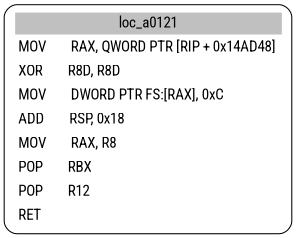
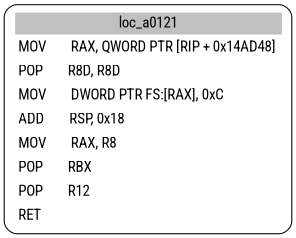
  digraph {
    fontname="Roboto Condensed"
-   n1 [fontname="Roboto Condensed" label=<<table border="0" cellborder="0" cellpadding="3"><tr><td align="center" colspan="2" bgcolor="grey">loc_a0121</td></tr><tr><td align="left">MOV        RAX, QWORD PTR [RIP + 0x14AD48]</td></tr><tr><td align="left">XOR        R8D, R8D</td></tr><tr><td align="left">MOV        DWORD PTR FS:[RAX], 0xC</td></tr><tr><td align="left">ADD        RSP, 0x18</td></tr><tr><td align="left">MOV        RAX, R8</td></tr><tr><td align="left">POP        RBX</td></tr><tr><td align="left">POP        R12</td></tr><tr><td align="left">RET        </td></tr></table>> shape=Mrecord]
+   n1 [fontname="Roboto Condensed" label=<<table border="0" cellborder="0" cellpadding="3"><tr><td align="center" colspan="2" bgcolor="grey">loc_a0121</td></tr><tr><td align="left">MOV        RAX, QWORD PTR [RIP + 0x14AD48]</td></tr><tr><td align="left">POP        R8D, R8D</td></tr><tr><td align="left">MOV        DWORD PTR FS:[RAX], 0xC</td></tr><tr><td align="left">ADD        RSP, 0x18</td></tr><tr><td align="left">MOV        RAX, R8</td></tr><tr><td align="left">POP        RBX</td></tr><tr><td align="left">POP        R12</td></tr><tr><td align="left">RET        </td></tr></table>> shape=Mrecord]
  }
